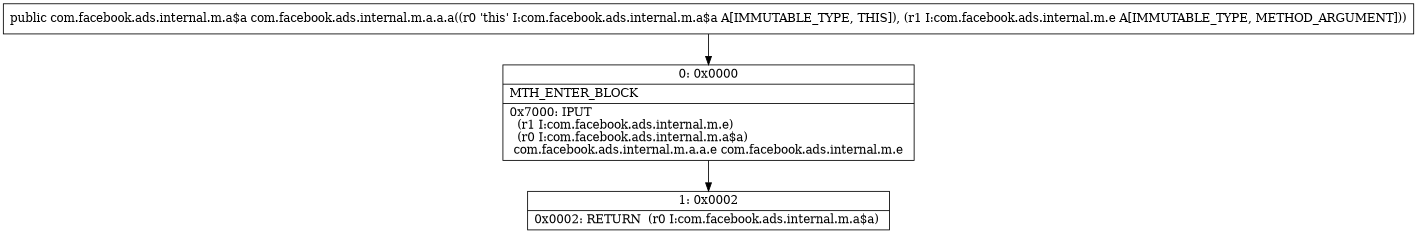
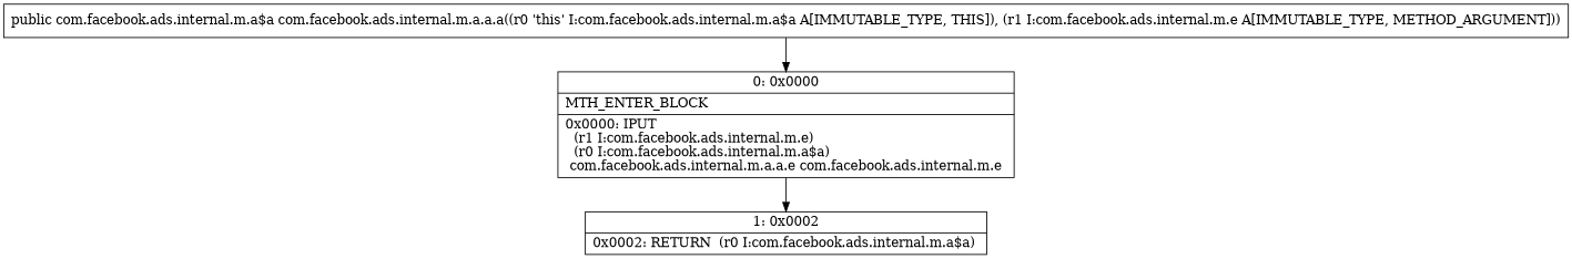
  digraph {
    node [shape=record]
-   n1 [label="{0\:\ 0x0000|MTH_ENTER_BLOCK\l|0x7000: IPUT  \l  (r1 I:com.facebook.ads.internal.m.e)\l  (r0 I:com.facebook.ads.internal.m.a$a)\l com.facebook.ads.internal.m.a.a.e com.facebook.ads.internal.m.e \l}"]
+   n1 [label="{0\:\ 0x0000|MTH_ENTER_BLOCK\l|0x0000: IPUT  \l  (r1 I:com.facebook.ads.internal.m.e)\l  (r0 I:com.facebook.ads.internal.m.a$a)\l com.facebook.ads.internal.m.a.a.e com.facebook.ads.internal.m.e \l}"]
    n2 [label="{1\:\ 0x0002|0x0002: RETURN  (r0 I:com.facebook.ads.internal.m.a$a) \l}"]
    n3 [label="{public com.facebook.ads.internal.m.a$a com.facebook.ads.internal.m.a.a.a((r0 'this' I:com.facebook.ads.internal.m.a$a A[IMMUTABLE_TYPE, THIS]), (r1 I:com.facebook.ads.internal.m.e A[IMMUTABLE_TYPE, METHOD_ARGUMENT])) }"]
    n1 -> n2
    n3 -> n1
  }
